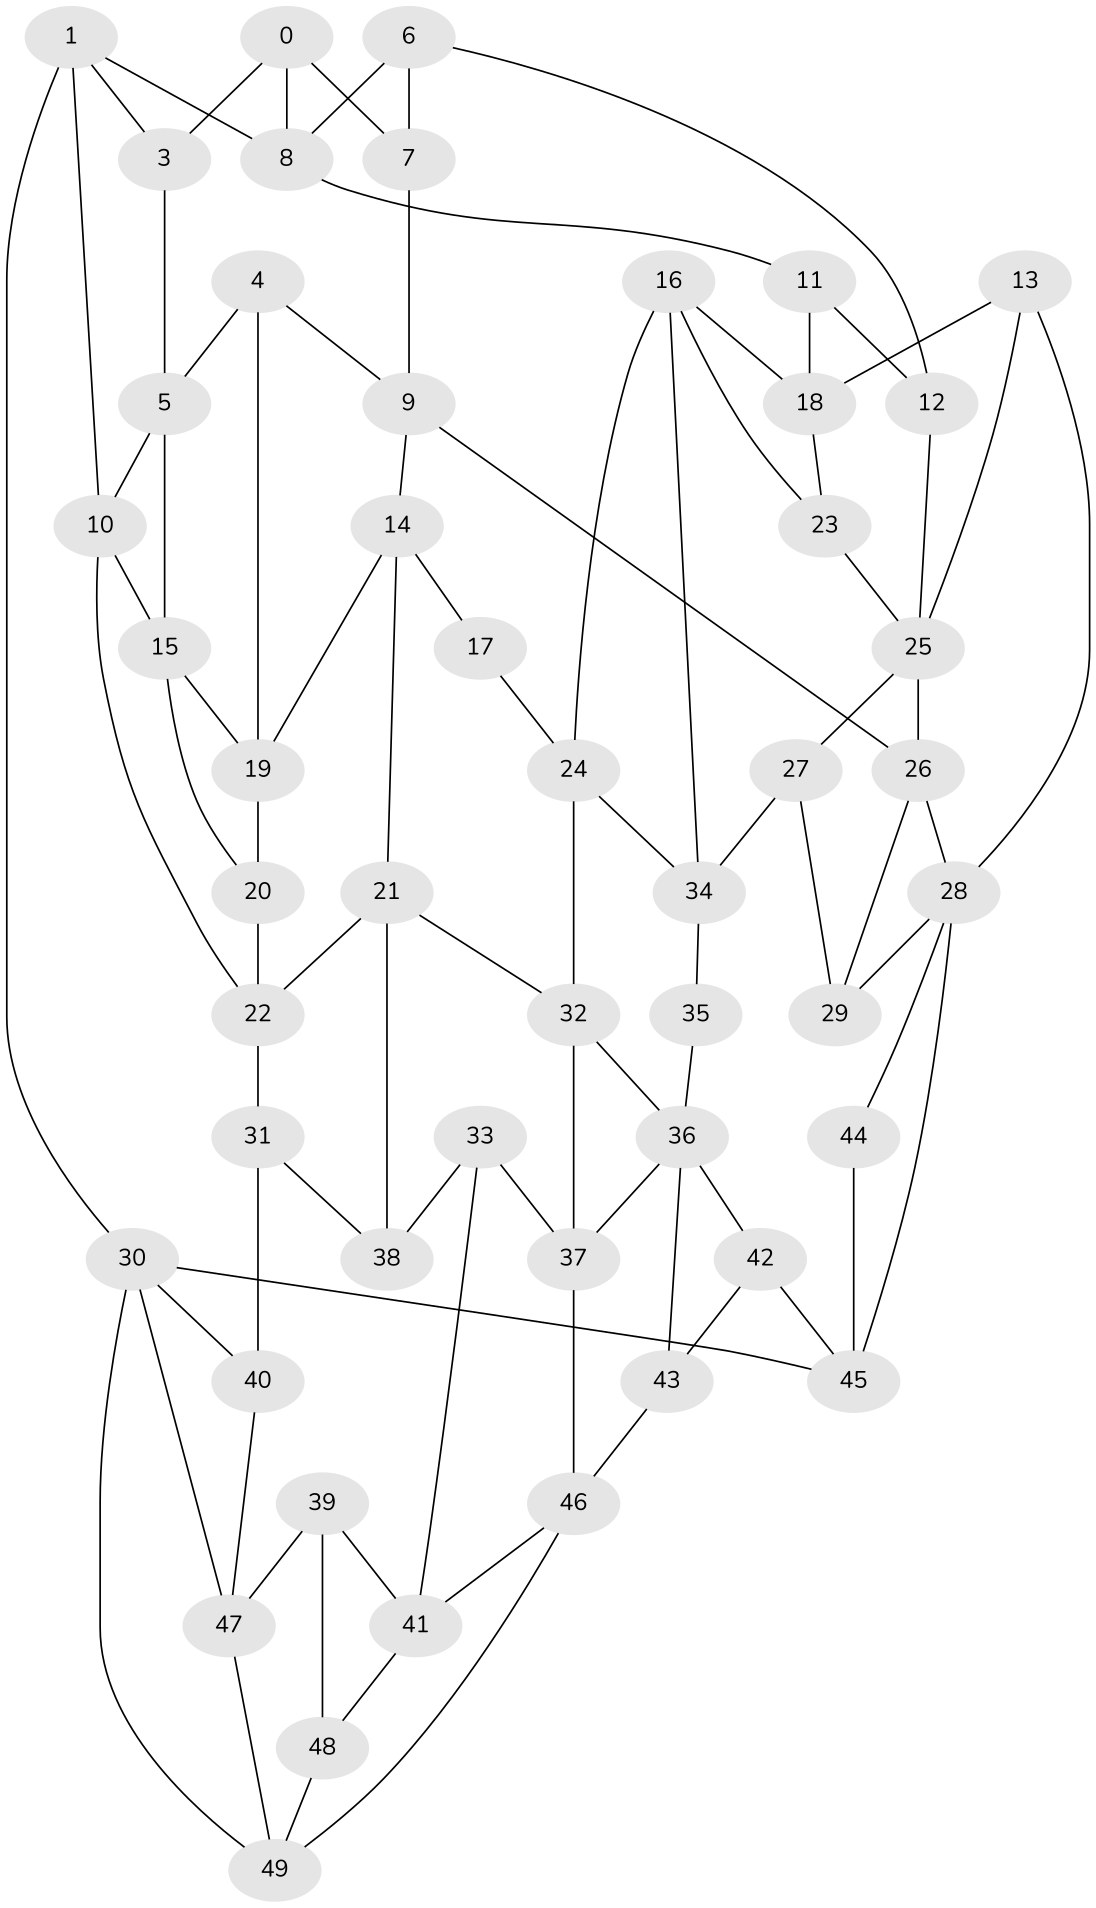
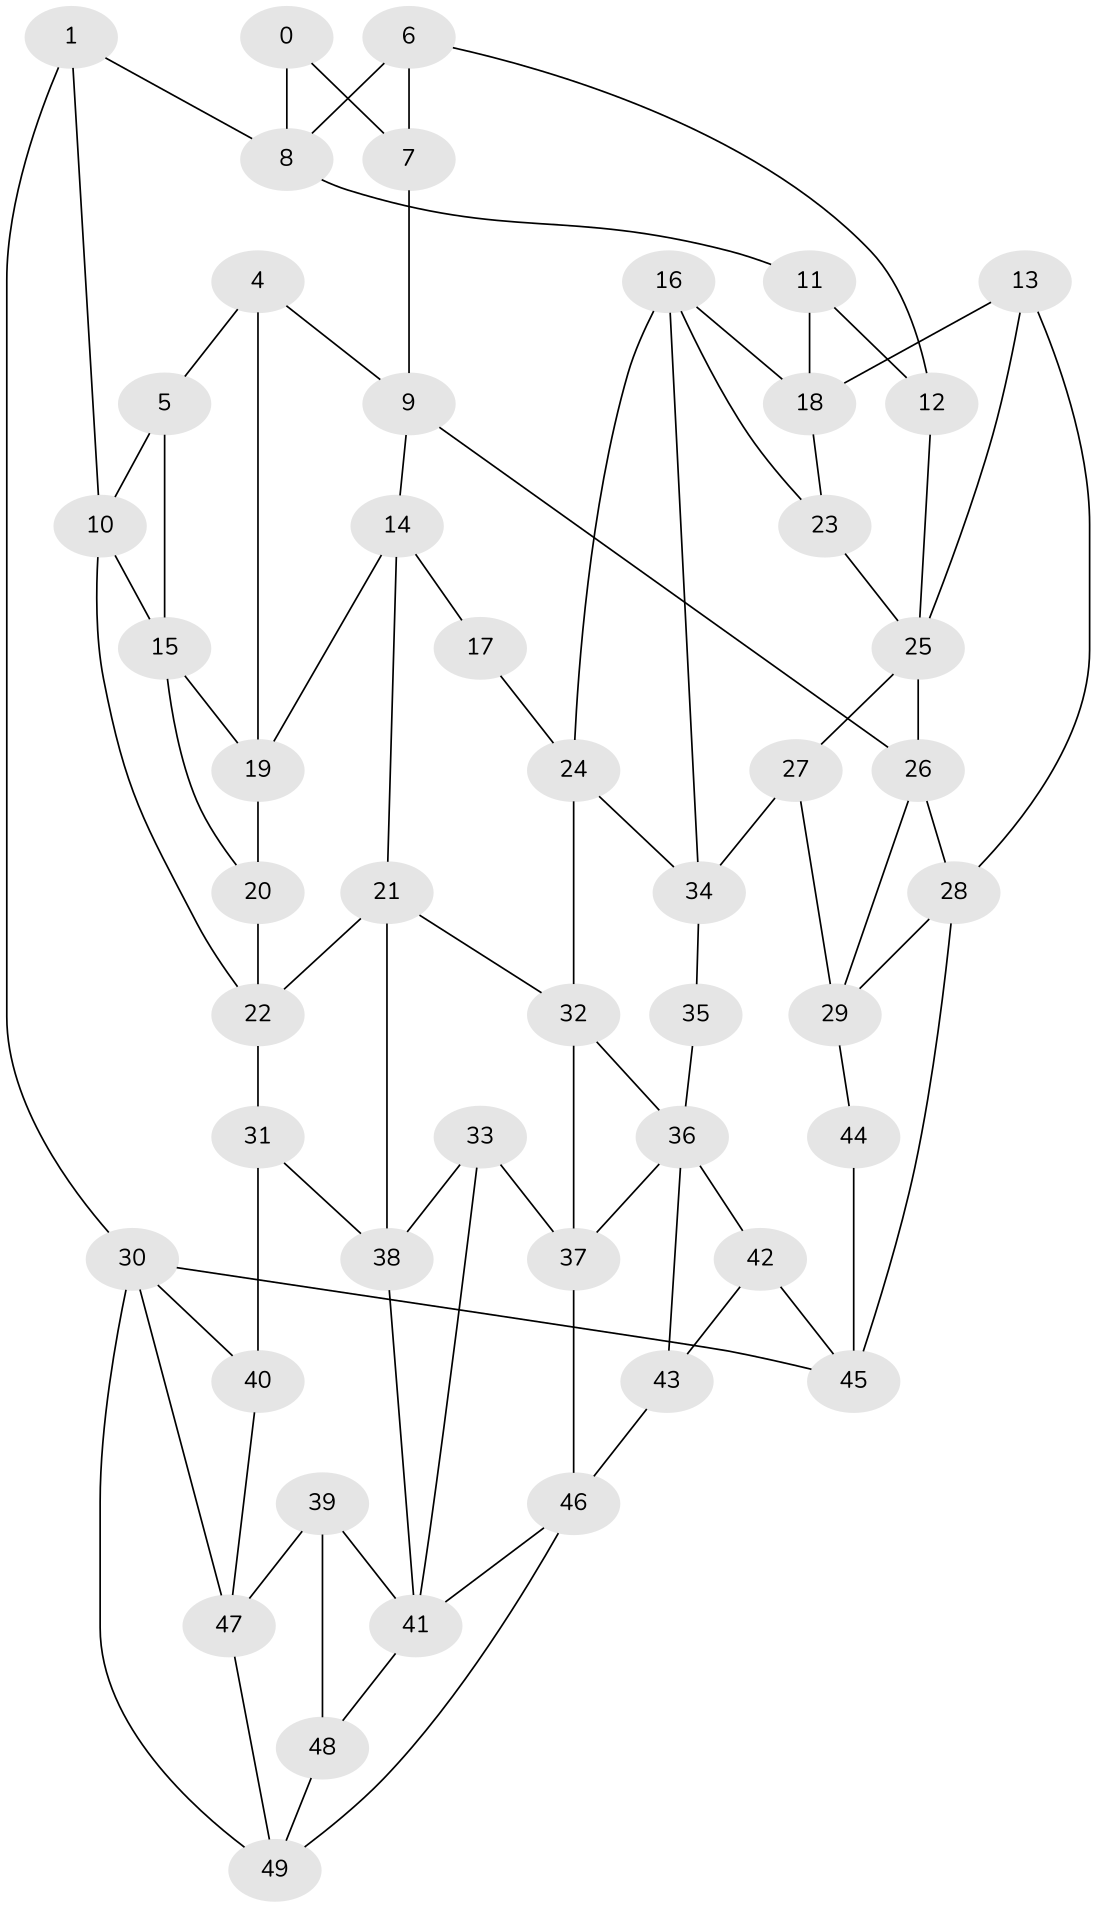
  graph {
    fontname=Nunito
    node [color=gray90 fontname=Nunito style=filled]
    edge [fontname=Nunito weight=1.0]
    1
-   3
    8
    10
    30
    5
    11
    15
    22
    13
    18
    25
    28
    45
    40
    47
    49
    n18 [label=0]
    7
    9
    4
    19
    14
    26
    20
    6
    12
    17
    21
    24
    31
    23
    27
    29
    32
    38
    16
    34
    35
    36
    37
    41
    44
    42
    43
    46
    33
    48
    39
-   1 -- 3
    1 -- 8
    1 -- 10
    1 -- 30 [weight=2.0]
-   3 -- 5
    8 -- 11
    10 -- 15
    10 -- 22
    30 -- 45
    30 -- 40
    30 -- 47
    30 -- 49
    5 -- 10
    5 -- 15
    11 -- 18 [weight=2.0]
    11 -- 12
    15 -- 19
    15 -- 20
    22 -- 31 [weight=2.0]
    13 -- 18
    13 -- 25
    13 -- 28
    18 -- 23
    25 -- 26 [weight=2.0]
    25 -- 27
    28 -- 45
    28 -- 29
    40 -- 47
    47 -- 49
-   n18 -- 3
    n18 -- 8
    n18 -- 7
    7 -- 9 [weight=2.0]
    9 -- 14
    9 -- 26
    4 -- 5
    4 -- 9
    4 -- 19
    19 -- 20
    14 -- 19
    14 -- 17
    14 -- 21
    26 -- 28
    26 -- 29
    20 -- 22 [weight=2.0]
    6 -- 8 [weight=2.0]
    6 -- 7
    6 -- 12
    12 -- 25
    17 -- 24
    21 -- 22
    21 -- 32
    21 -- 38
    24 -- 32
    24 -- 34
    31 -- 40
    31 -- 38
    23 -- 25 [weight=2.0]
    27 -- 29
    27 -- 34
-   28 -- 44
+   29 -- 44
    32 -- 36
    32 -- 37
+   38 -- 41
    16 -- 18
    16 -- 24
    16 -- 23
    16 -- 34
    34 -- 35
    35 -- 36 [weight=2.0]
    36 -- 37
    36 -- 42
    36 -- 43
    37 -- 46
    41 -- 48
    44 -- 45 [weight=2.0]
    42 -- 45
    42 -- 43
    43 -- 46
    46 -- 49
    46 -- 41
    33 -- 38
    33 -- 37
    33 -- 41
    48 -- 49
    39 -- 47
    39 -- 41
    39 -- 48
  }
